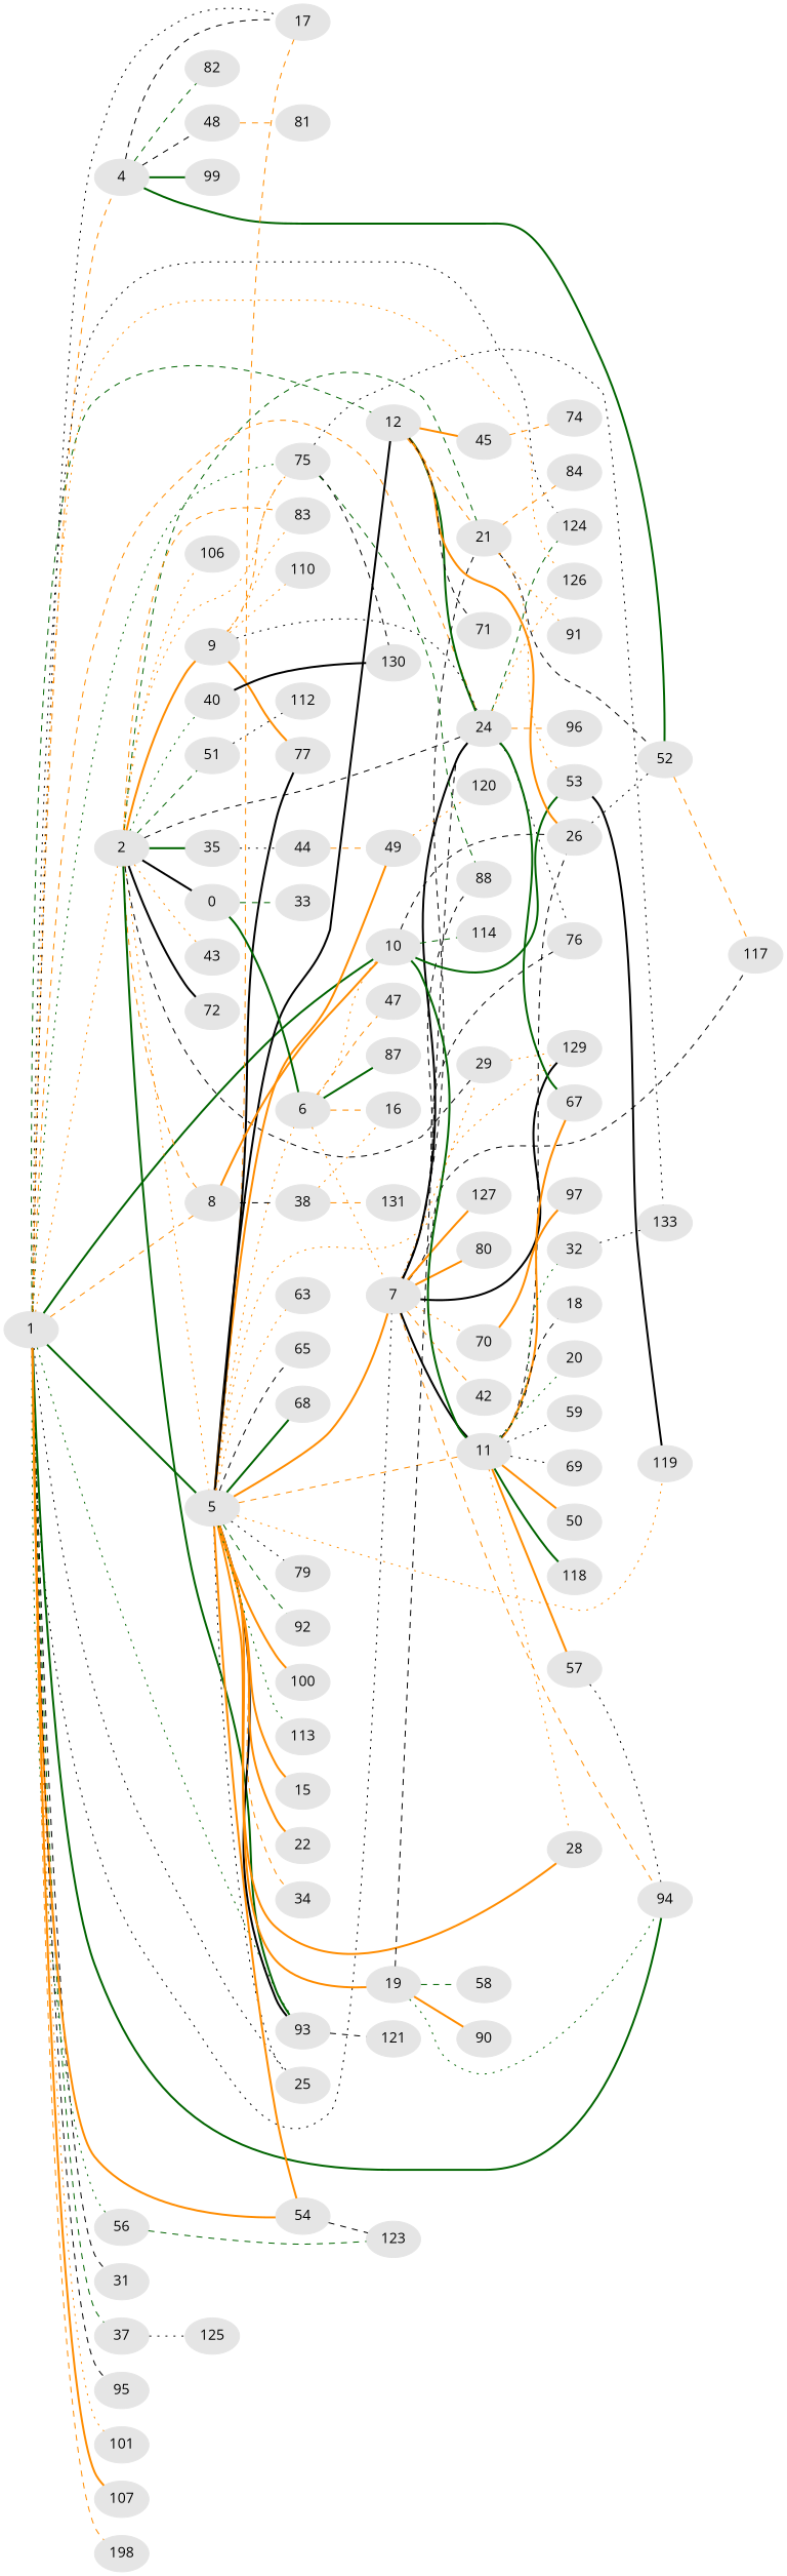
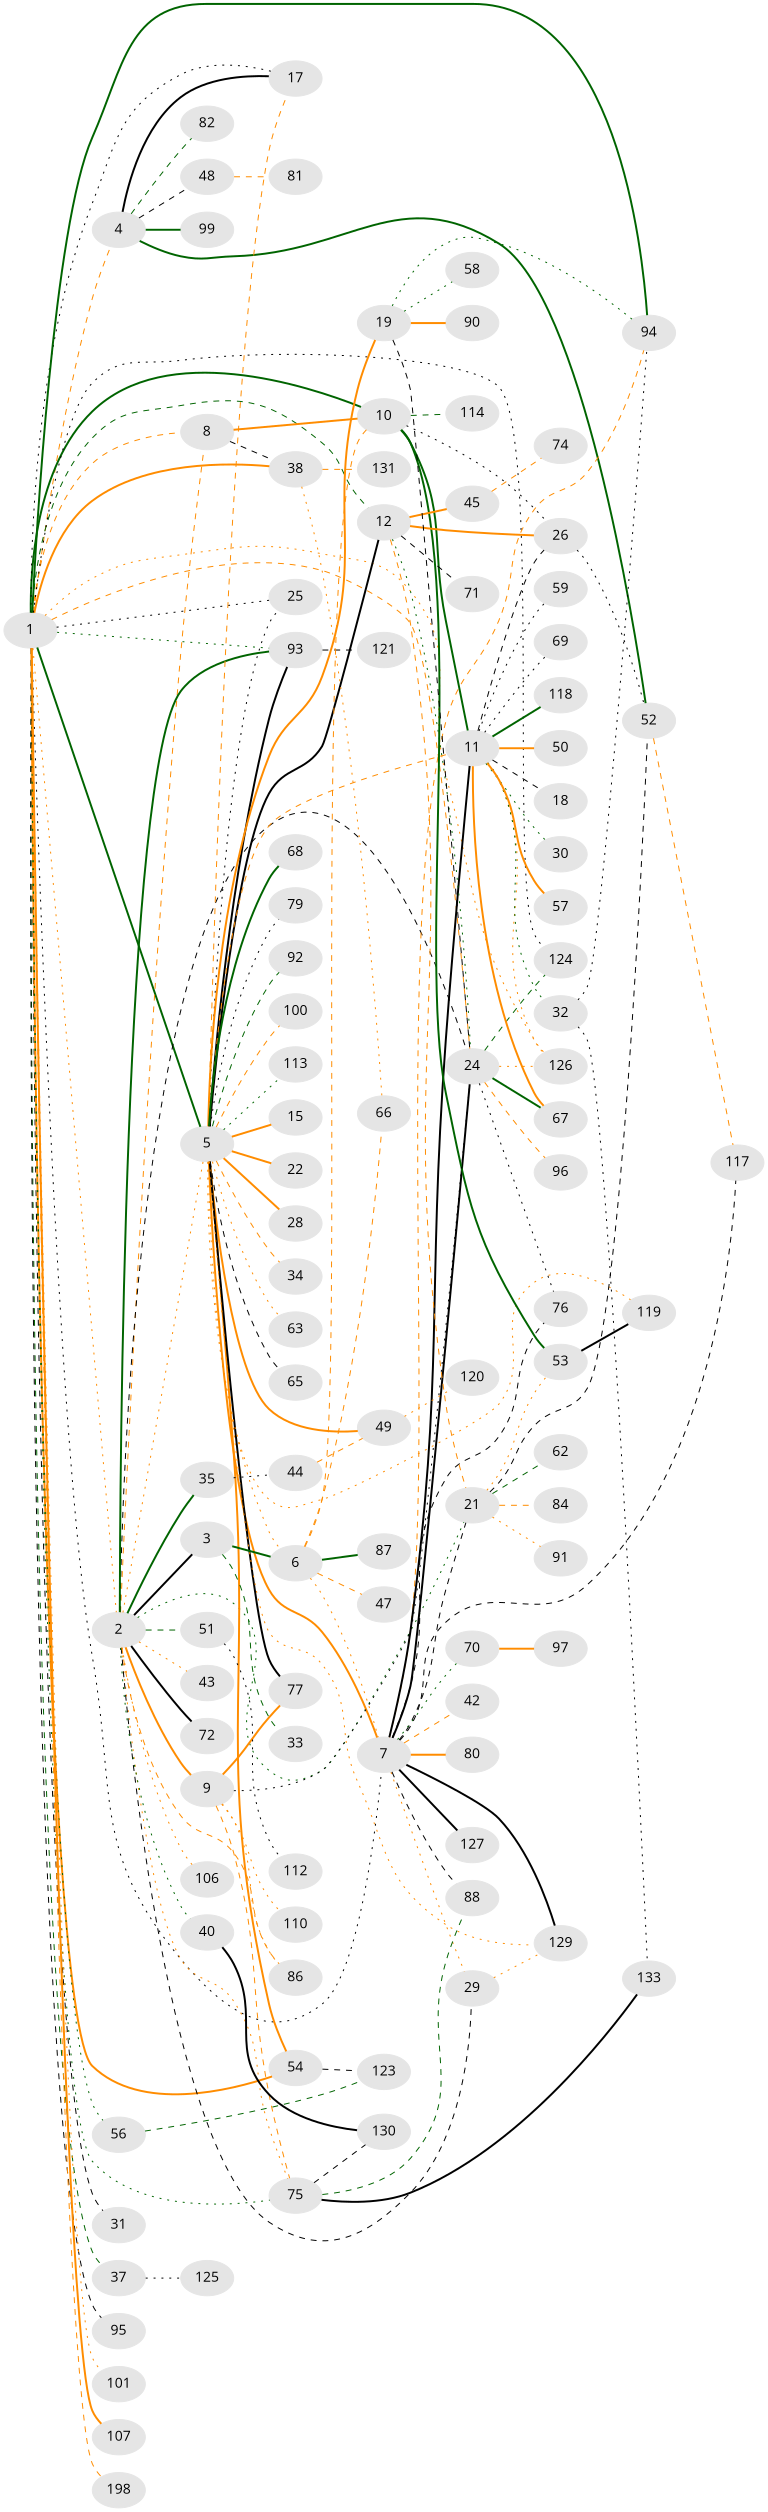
  graph {
    fontname="Open Sans"
    rankdir=LR
    node [color=gray90 fontname="Open Sans" style=filled]
    edge [color=darkorange fontname="Open Sans" style=dashed]
    1 [super="+20"]
    2 [super="+27"]
    4 [super="+16"]
    5 [super="+36"]
    7 [super="+14"]
    8
    10 [super="+23"]
    12 [super="+102"]
    17 [super="+115"]
    24 [super="+41"]
    25 [super="+39"]
    31 [super="+55"]
    37
    38 [super="+73"]
    54
    56
    75 [super="+83"]
    93 [super="+103"]
    94
    95
    101
    107
    124
    126
    n25 [label=198]
-   3 [super="+13" label=0]
+   3 [super="+13"]
    9 [super="+104"]
    21 [super="+116"]
    29
    35 [super="+122"]
    40
    43
    51
    72 [super="+78"]
-   86 [super="+108" label=83]
+   86 [super="+108"]
    106
    48
    52
    82
    99
    6
    11 [super="+46"]
    15
    19
    22 [super="+60"]
    28
    34
    49
    63
    65
    68
    77
    79
    92
    100
    113
    119
    129 [super="+132"]
    42
    70
    76
    80
    88 [super="+89"]
    117
    127
    26 [super="+111"]
    53 [super="+64"]
    114
    45 [super="+109"]
    71
    67
    96
    125
-   66 [super="+105" label=16]
+   66 [super="+105"]
    131
    123
    133
    130
    121
    33
    110
+   62
    84
    91
    44 [super="+85"]
    112
    47
    87
    81
    18
-   30 [label=20]
+   30
    32 [super="+98"]
    50
    57
    59 [super="+61"]
    69
    118
    58
    90
    120
    97
    74
    1 -- 2 [style=dotted weight=2]
    1 -- 4 [weight=2]
    1 -- 5 [color=darkgreen style=bold]
    1 -- 7 [color=black style=dotted]
    1 -- 8
    1 -- 10 [color=darkgreen style=bold]
    1 -- 12 [color=darkgreen]
    1 -- 17 [color=black style=dotted]
    1 -- 24 [weight=2]
    1 -- 25 [color=black style=dotted]
    1 -- 31 [color=black]
    1 -- 37 [color=darkgreen]
+   1 -- 38 [style=bold]
    1 -- 54 [style=bold]
    1 -- 56 [color=darkgreen style=dotted]
    1 -- 75 [color=darkgreen style=dotted]
    1 -- 93 [color=darkgreen style=dotted]
    1 -- 94 [color=darkgreen style=bold]
    1 -- 95 [color=black]
    1 -- 101 [style=dotted]
    1 -- 107 [style=bold]
    1 -- 124 [color=black style=dotted]
    1 -- 126 [style=dotted]
    1 -- n25
    2 -- 5 [style=dotted]
    2 -- 8
    2 -- 24 [color=black]
    2 -- 75 [style=dotted weight=2]
    2 -- 93 [color=darkgreen style=bold]
    2 -- 3 [color=black style=bold]
    2 -- 9 [style=bold]
-   2 -- 21 [color=darkgreen]
+   2 -- 21 [color=darkgreen style=dotted]
    2 -- 29 [color=black]
    2 -- 35 [color=darkgreen style=bold]
    2 -- 40 [color=darkgreen style=dotted]
    2 -- 43 [style=dotted]
    2 -- 51 [color=darkgreen]
    2 -- 72 [color=black style=bold]
    2 -- 86
    2 -- 106 [style=dotted]
-   4 -- 17 [color=black]
+   4 -- 17 [color=black style=bold]
    4 -- 48 [color=black]
    4 -- 52 [color=darkgreen style=bold]
    4 -- 82 [color=darkgreen]
    4 -- 99 [color=darkgreen style=bold]
    5 -- 7 [style=bold]
    5 -- 12 [color=black style=bold]
    5 -- 17
    5 -- 25 [color=black style=dotted]
    5 -- 54 [style=bold]
    5 -- 93 [color=black style=bold]
    5 -- 6 [style=dotted]
    5 -- 11
    5 -- 15 [style=bold]
    5 -- 19 [style=bold]
    5 -- 22 [style=bold]
    5 -- 28 [style=bold]
    5 -- 34
    5 -- 49 [style=bold]
    5 -- 63 [style=dotted]
    5 -- 65 [color=black]
    5 -- 68 [color=darkgreen style=bold]
    5 -- 77 [color=black style=bold]
    5 -- 79 [color=black style=dotted]
    5 -- 92 [color=darkgreen]
-   5 -- 100 [style=bold]
+   5 -- 100
    5 -- 113 [color=darkgreen style=dotted]
    5 -- 119 [style=dotted]
    5 -- 129 [style=dotted]
    7 -- 24 [color=black style=bold weight=2]
    7 -- 94
    7 -- 21 [color=black]
    7 -- 29 [style=dotted]
    7 -- 11 [color=black style=bold]
    7 -- 129 [color=black style=bold]
    7 -- 42
-   7 -- 70 [style=dotted]
+   7 -- 70 [color=darkgreen style=dotted]
    7 -- 76 [color=black]
    7 -- 80 [style=bold]
    7 -- 88 [color=black]
    7 -- 117 [color=black]
-   7 -- 127 [style=bold]
+   7 -- 127 [color=black style=bold]
    8 -- 10 [style=bold]
    8 -- 38 [color=black weight=2]
    10 -- 11 [color=darkgreen style=bold]
-   10 -- 26 [color=black]
+   10 -- 26 [color=black style=dotted]
    10 -- 53 [color=darkgreen style=bold]
    10 -- 114 [color=darkgreen]
-   12 -- 24 [color=darkgreen style=bold]
+   12 -- 24 [color=darkgreen style=dotted]
    12 -- 21
    12 -- 26 [style=bold]
    12 -- 45 [style=bold]
    12 -- 71 [color=black]
    24 -- 124 [color=darkgreen]
    24 -- 126 [style=dotted]
    24 -- 76 [color=black style=dotted]
    24 -- 67 [color=darkgreen style=bold]
    24 -- 96
    37 -- 125 [color=black style=dotted]
    38 -- 66 [style=dotted]
    38 -- 131
    54 -- 123 [color=black]
    56 -- 123 [color=darkgreen]
    75 -- 88 [color=darkgreen]
-   75 -- 133 [color=black style=dotted]
+   75 -- 133 [color=black style=bold]
    75 -- 130 [color=black]
    93 -- 121 [color=black]
    3 -- 6 [color=darkgreen style=bold]
    3 -- 33 [color=darkgreen]
    9 -- 24 [color=black style=dotted]
    9 -- 75
    9 -- 86 [style=dotted]
    9 -- 77 [style=bold]
    9 -- 110 [style=dotted]
    21 -- 52 [color=black]
    21 -- 53 [style=dotted]
+   21 -- 62 [color=darkgreen]
    21 -- 84
    21 -- 91 [style=dotted]
    29 -- 129 [style=dotted]
    35 -- 44 [color=black style=dotted]
    40 -- 130 [color=black style=bold]
    51 -- 112 [color=black style=dotted]
    48 -- 81
    52 -- 117
    6 -- 7 [style=dotted]
-   6 -- 10 [style=dotted]
+   6 -- 10
    6 -- 66
    6 -- 47
    6 -- 87 [color=darkgreen style=bold]
-   11 -- 28 [style=dotted]
+   11 -- 126 [style=dotted]
    11 -- 26 [color=black]
    11 -- 67 [style=bold]
    11 -- 18 [color=black]
    11 -- 30 [color=darkgreen style=dotted]
    11 -- 32 [color=darkgreen style=dotted]
    11 -- 50 [style=bold]
    11 -- 57 [style=bold]
    11 -- 59 [color=black style=dotted]
    11 -- 69 [color=black style=dotted]
    11 -- 118 [color=darkgreen style=bold]
    19 -- 24 [color=black]
    19 -- 94 [color=darkgreen style=dotted]
-   19 -- 58 [color=darkgreen]
+   19 -- 58 [color=darkgreen style=dotted]
    19 -- 90 [style=bold]
    49 -- 120 [style=dotted]
    70 -- 97 [style=bold]
    26 -- 52 [color=black style=dotted]
    53 -- 119 [color=black style=bold]
    45 -- 74
    44 -- 49
-   57 -- 94 [color=black style=dotted]
+   32 -- 94 [color=black style=dotted]
    32 -- 133 [color=black style=dotted]
  }
